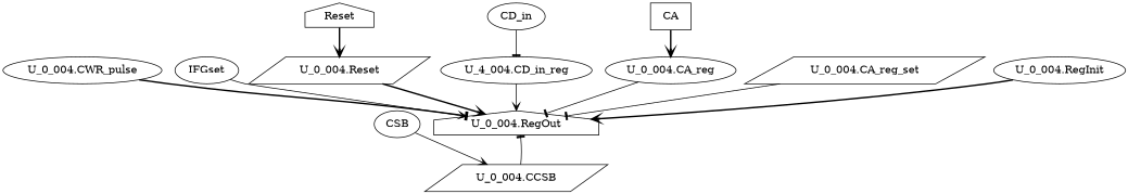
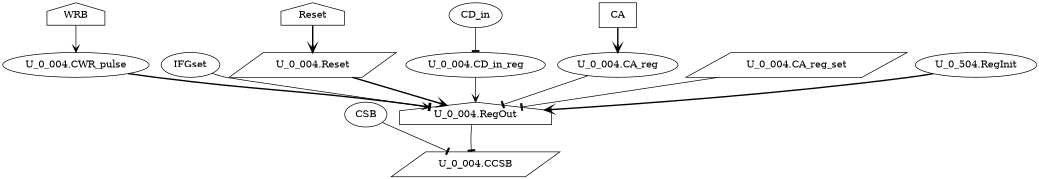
  strict digraph {
    node [complexity=4 importance=0.01541508742 rank=0.00385377185501 shape=ellipse]
    edge [arrowhead=vee style=solid]
    "U_0_004.RegOut" [complexity=0 importance=0.0136486911662 rank=0.0 shape=house]
    "U_0_004.CWR_pulse"
    IFGset [complexity=0 importance=0.00571852560641 rank=0.0]
    Reset [complexity=1 importance=0.0308170945521 rank=0.0308170945521 shape=house]
    "U_0_004.Reset" [complexity=1 importance=0.029063591725 rank=0.029063591725 shape=parallelogram]
-   "U_0_004.CD_in_reg" [complexity=2 importance=0.0154295925251 rank=0.00771479626255 label="U_4_004.CD_in_reg"]
+   "U_0_004.CD_in_reg" [complexity=2 importance=0.0154295925251 rank=0.00771479626255]
    "U_0_004.CA_reg"
    CA [importance=0.0171685902472 rank=0.00429214756179 shape=box]
    "U_0_004.CA_reg_set" [importance=0.0154021939933 rank=0.00385054849833 shape=parallelogram]
    CD_in [complexity=2 importance=0.0171830953522 rank=0.00859154767611]
    "U_0_004.CCSB" [shape=parallelogram]
-   "U_0_004.RegInit" [complexity=2 importance=0.0154021939933 rank=0.00770109699667]
+   "U_0_004.RegInit" [complexity=2 importance=0.0154021939933 rank=0.00770109699667 label="U_0_504.RegInit"]
+   WRB [importance=0.0171685902472 rank=0.00429214756179 shape=house]
    CSB [importance=0.0171685902472 rank=0.00429214756179]
    "U_0_004.CWR_pulse" -> "U_0_004.RegOut" [arrowhead=tee style=bold]
    IFGset -> "U_0_004.RegOut"
    Reset -> "U_0_004.Reset" [style=bold]
    "U_0_004.Reset" -> "U_0_004.RegOut" [style=bold]
    "U_0_004.CD_in_reg" -> "U_0_004.RegOut"
    "U_0_004.CA_reg" -> "U_0_004.RegOut" [arrowhead=tee]
    CA -> "U_0_004.CA_reg" [style=bold]
    "U_0_004.CA_reg_set" -> "U_0_004.RegOut" [arrowhead=tee]
    CD_in -> "U_0_004.CD_in_reg" [arrowhead=tee]
-   "U_0_004.CCSB" -> "U_0_004.RegOut" [arrowhead=tee]
+   "U_0_004.RegOut" -> "U_0_004.CCSB" [arrowhead=tee]
    "U_0_004.RegInit" -> "U_0_004.RegOut" [style=bold]
-   CSB -> "U_0_004.CCSB"
+   WRB -> "U_0_004.CWR_pulse"
+   CSB -> "U_0_004.CCSB" [arrowhead=tee]
  }
